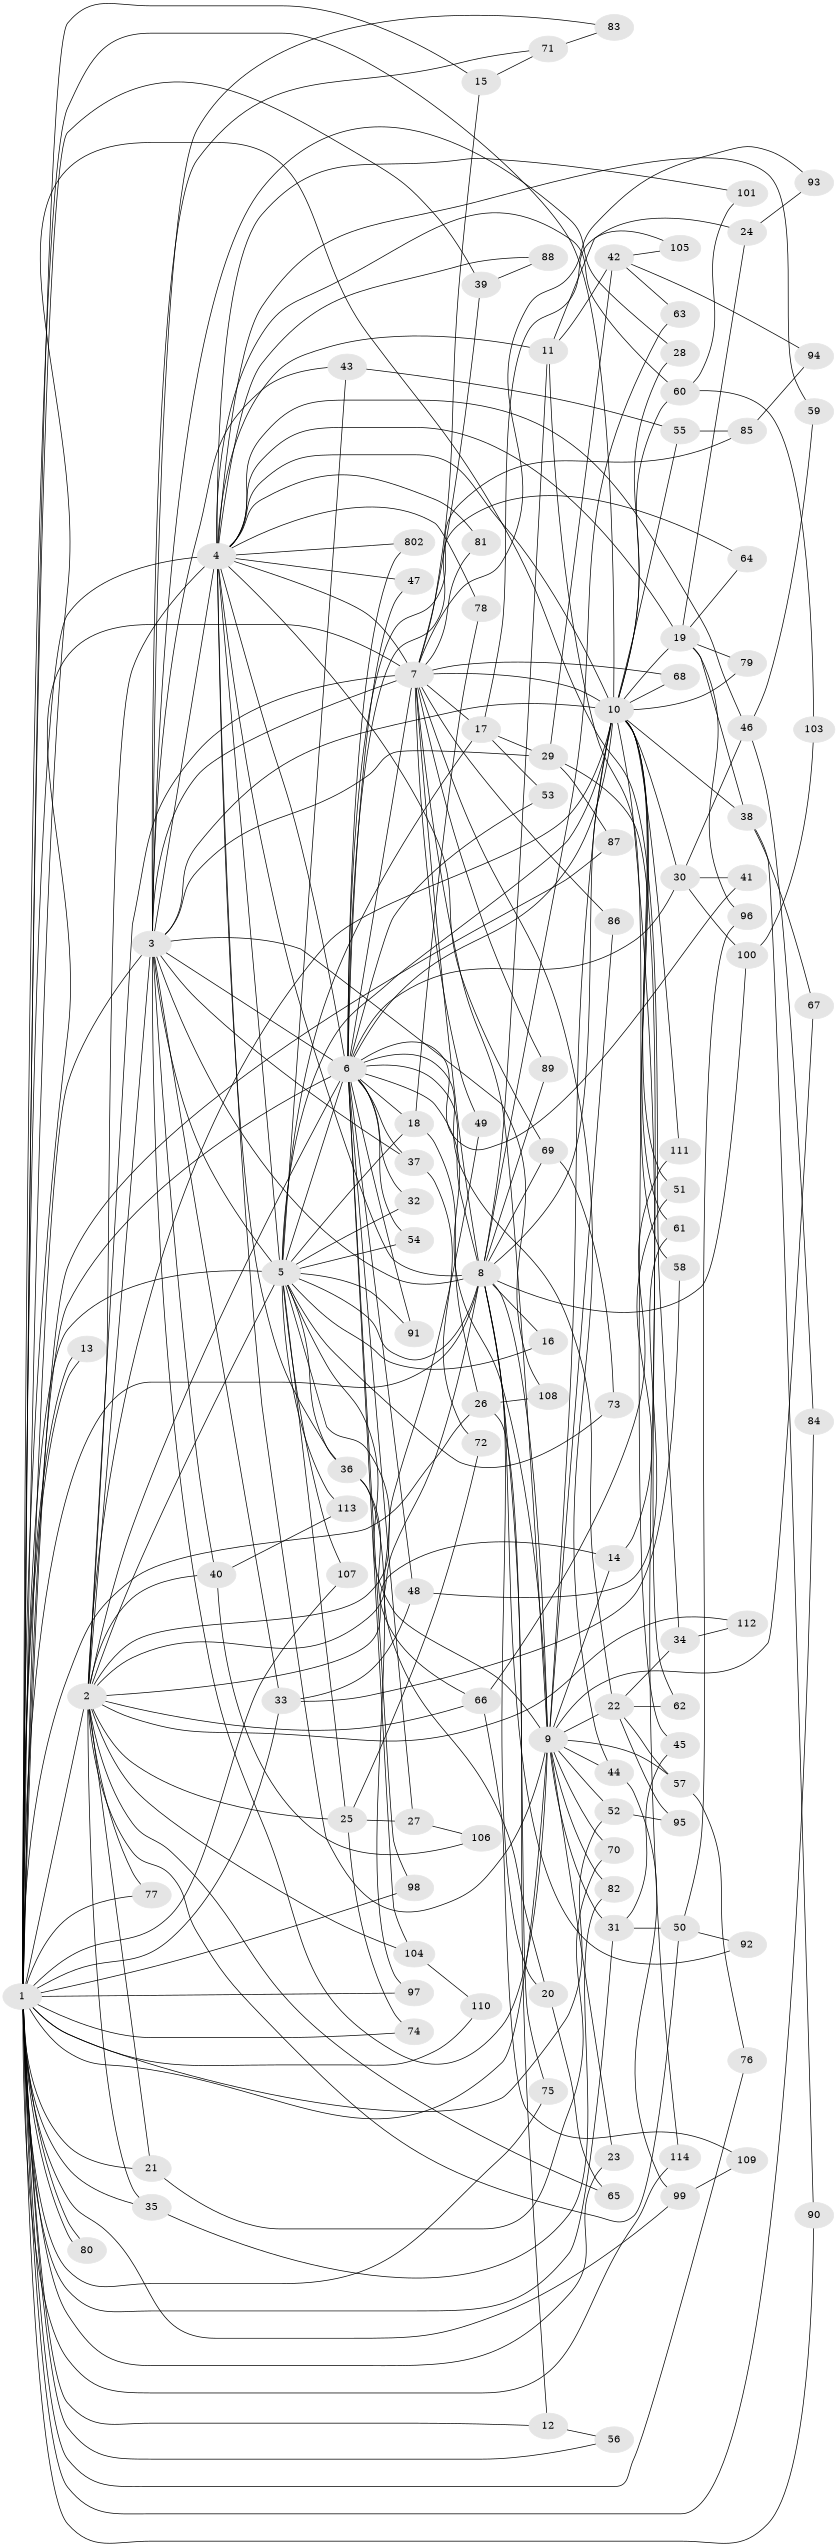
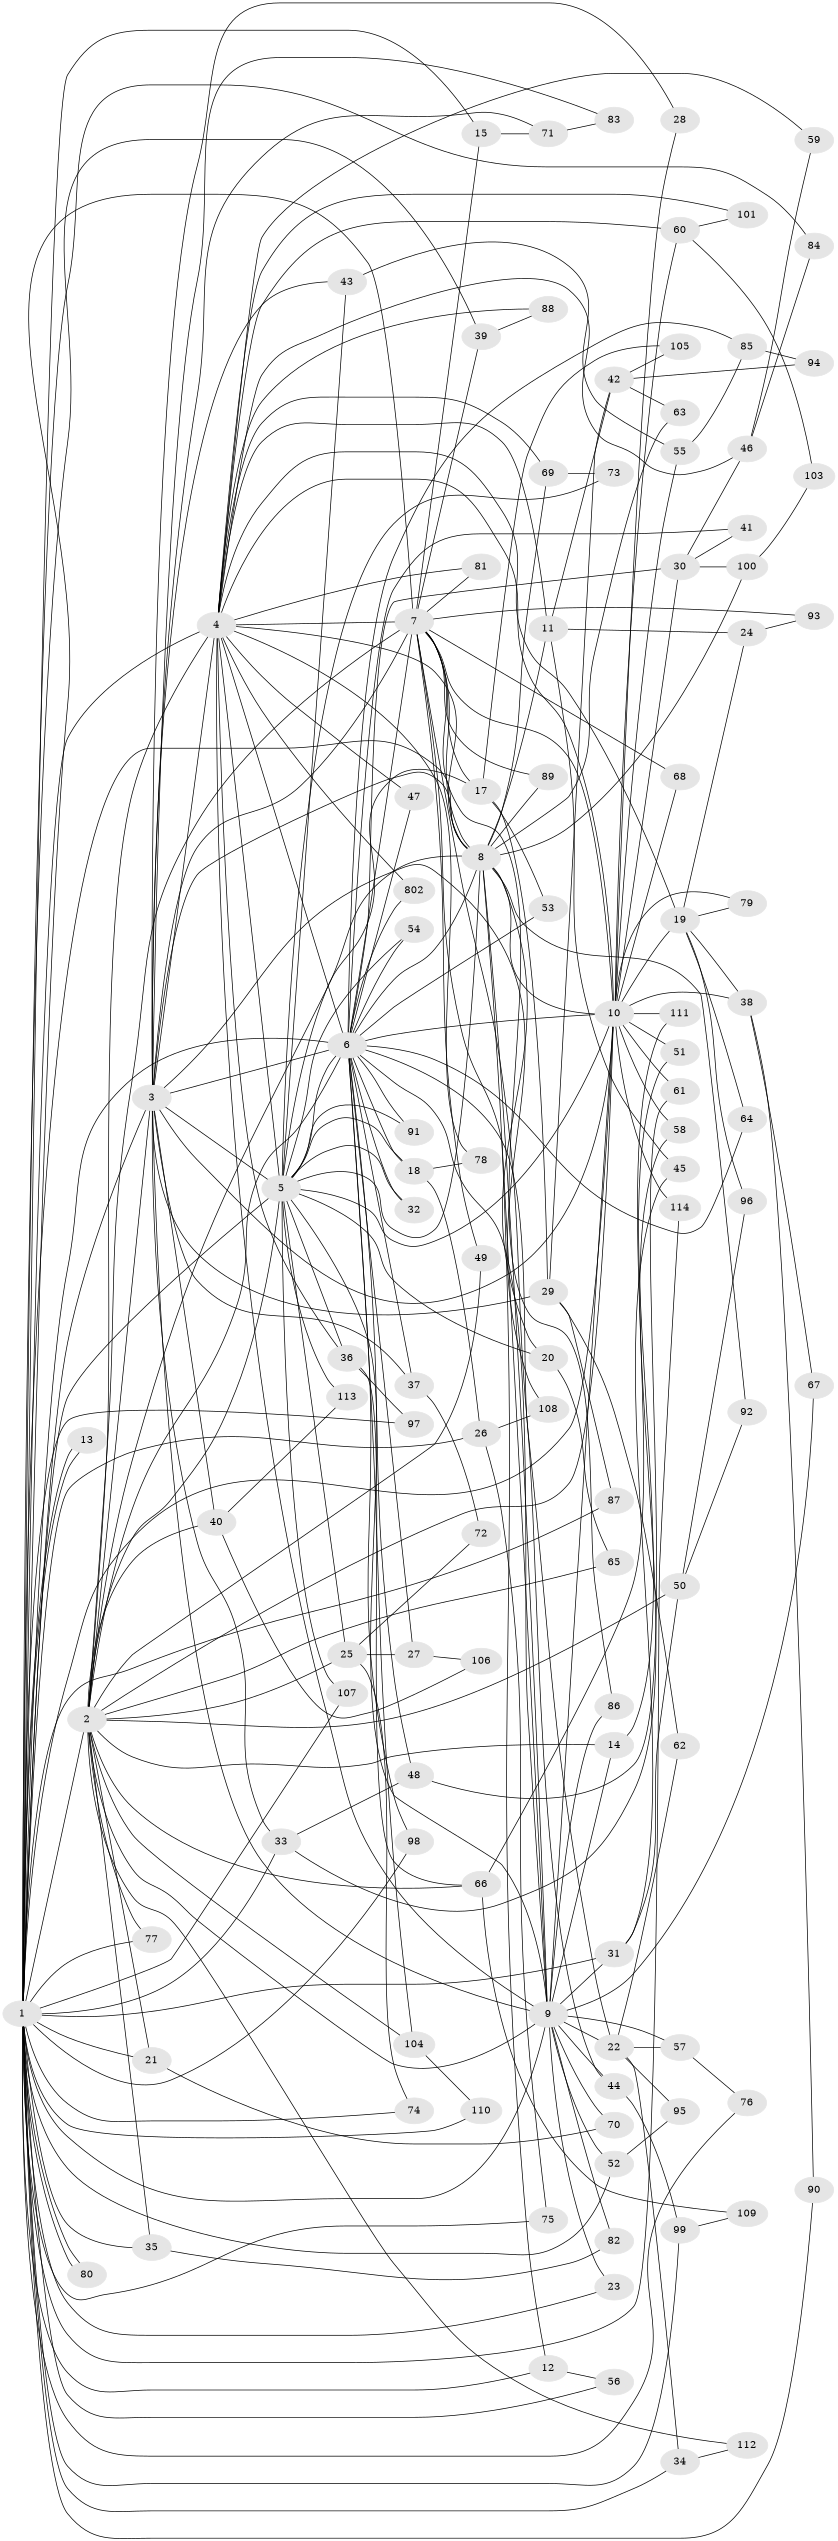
  graph {
    rankdir=LR
    node [color=gray90 style=filled]
    1
    2
    3
    4
    5
    6
    7
    8
    9
    10
    12
    13
    15
    21
    23
    26
    31
    33
    34
    35
    39
    52
    56
    74
    75
    76
    77
    80
    84
    87
    90
    97
    98
    99
    107
    110
    114
    14
    25
    40
    49
    50
    65
    66
    104
    112
    28
    29
    37
    43
    71
    83
    108
    11
    19
    36
    46
    47
    59
    60
    69
    78
    81
    88
    101
    n66 [label=802]
-   16
    17
    18
    20
    32
    54
    73
    91
    113
    22
    27
    30
    41
    48
    53
    64
    85
    44
    68
    86
    89
    93
    63
    92
    100
    57
    67
    70
    82
    38
    51
    55
    58
    61
    79
    111
    45
    95
    109
    72
    106
    96
    42
    62
    24
    103
    105
    94
    1 -- 2
    1 -- 3
    1 -- 4
    1 -- 5
    1 -- 6
    1 -- 7
    1 -- 8
    1 -- 9
    1 -- 10
    1 -- 12
    1 -- 13
    1 -- 13
    1 -- 15
    1 -- 21
    1 -- 23
    1 -- 26
    1 -- 31
    1 -- 33
    1 -- 34
    1 -- 35
    1 -- 39
    1 -- 52
    1 -- 56
    1 -- 74
    1 -- 75
    1 -- 76
    1 -- 77
    1 -- 80
    1 -- 80
    1 -- 84
    1 -- 87
    1 -- 90
    1 -- 97
    1 -- 98
    1 -- 99
    1 -- 107
    1 -- 110
    1 -- 114
    2 -- 3
    2 -- 4
    2 -- 5
    2 -- 6
    2 -- 7
    2 -- 8
+   2 -- 9
    2 -- 10
    2 -- 21
    2 -- 35
    2 -- 77
    2 -- 14
    2 -- 25
    2 -- 40
    2 -- 49
    2 -- 50
    2 -- 65
    2 -- 66
    2 -- 104
    2 -- 112
    3 -- 4
    3 -- 5
    3 -- 6
    3 -- 7
    3 -- 8
    3 -- 9
    3 -- 10
    3 -- 33
    3 -- 40
    3 -- 28
    3 -- 29
    3 -- 37
    3 -- 43
    3 -- 71
    3 -- 83
    3 -- 108
    4 -- 5
    4 -- 6
    4 -- 7
    4 -- 8
    4 -- 9
    4 -- 10
    4 -- 11
    4 -- 19
    4 -- 36
    4 -- 46
    4 -- 47
    4 -- 59
    4 -- 60
    4 -- 69
    4 -- 78
    4 -- 81
    4 -- 88
    4 -- 101
    4 -- n66
    5 -- 6
    5 -- 8
    5 -- 9
    5 -- 10
    5 -- 107
    5 -- 25
    5 -- 43
    5 -- 36
-   5 -- 16
    5 -- 17
    5 -- 18
    5 -- 20
    5 -- 32
    5 -- 54
    5 -- 73
    5 -- 91
    5 -- 113
    6 -- 7
    6 -- 8
    6 -- 9
    6 -- 10
    6 -- 98
    6 -- 104
    6 -- 37
    6 -- 47
    6 -- n66
    6 -- 18
    6 -- 32
    6 -- 54
    6 -- 91
    6 -- 22
    6 -- 27
    6 -- 30
    6 -- 41
    6 -- 48
    6 -- 53
    6 -- 64
    6 -- 85
    7 -- 8
    7 -- 9
    7 -- 10
    7 -- 15
    7 -- 39
    7 -- 49
    7 -- 81
    7 -- 17
    7 -- 44
    7 -- 68
    7 -- 86
    7 -- 89
    7 -- 93
    8 -- 9
    8 -- 10
    8 -- 12
    8 -- 11
    8 -- 69
-   8 -- 16
    8 -- 20
    8 -- 89
    8 -- 63
    8 -- 92
    8 -- 100
    9 -- 10
    9 -- 23
    9 -- 31
    9 -- 52
    9 -- 14
    9 -- 22
    9 -- 44
    9 -- 86
    9 -- 57
    9 -- 67
    9 -- 70
    9 -- 82
    10 -- 114
    10 -- 28
    10 -- 19
    10 -- 60
    10 -- 30
    10 -- 68
    10 -- 38
    10 -- 51
    10 -- 55
    10 -- 58
    10 -- 61
    10 -- 79
    10 -- 111
    12 -- 56
    15 -- 71
    21 -- 70
    26 -- 75
    26 -- 108
    31 -- 50
    31 -- 45
    33 -- 48
    33 -- 58
    34 -- 112
    35 -- 82
    39 -- 88
    52 -- 95
    99 -- 109
    14 -- 51
    25 -- 74
    25 -- 27
    25 -- 72
    40 -- 113
    40 -- 106
    50 -- 92
    50 -- 96
    66 -- 111
    66 -- 109
    104 -- 110
    29 -- 87
    29 -- 42
    29 -- 62
    37 -- 72
    43 -- 55
    71 -- 83
    11 -- 45
    11 -- 42
    11 -- 24
    19 -- 64
    19 -- 38
    19 -- 79
    19 -- 96
    19 -- 24
    36 -- 97
    36 -- 66
    46 -- 84
    46 -- 59
    60 -- 101
    60 -- 103
    69 -- 73
    17 -- 29
    17 -- 53
    17 -- 105
    18 -- 26
    18 -- 78
    20 -- 65
    22 -- 34
    22 -- 57
    22 -- 95
    22 -- 62
    27 -- 106
    30 -- 46
    30 -- 41
    30 -- 100
    48 -- 61
    85 -- 94
    44 -- 99
    100 -- 103
    57 -- 76
    38 -- 90
    38 -- 67
    55 -- 85
    42 -- 63
    42 -- 105
    42 -- 94
    24 -- 93
  }
